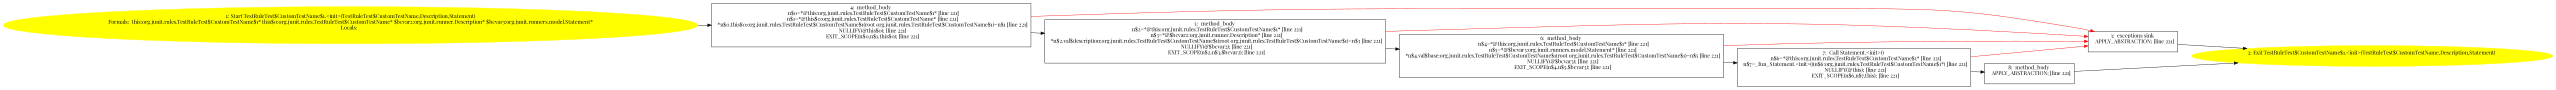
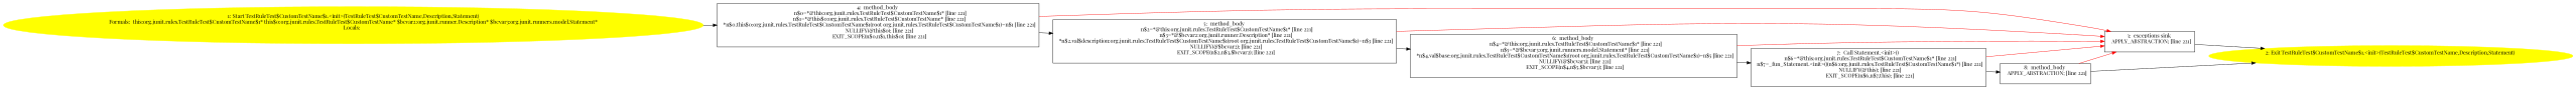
  digraph {
    rankdir=LR
    fontname="Playfair Display"
    node [fontname="Playfair Display" shape=box]
    edge [fontname="Playfair Display"]
    n1 [color=yellow label="1: Start TestRuleTest$CustomTestName$1.<init>(TestRuleTest$CustomTestName,Description,Statement)\nFormals:  this:org.junit.rules.TestRuleTest$CustomTestName$1* this$0:org.junit.rules.TestRuleTest$CustomTestName* $bcvar2:org.junit.runner.Description* $bcvar3:org.junit.runners.model.Statement*\nLocals:  \n  " style=filled shape=""]
    n2 [label="4:  method_body \n   n$0=*&this:org.junit.rules.TestRuleTest$CustomTestName$1* [line 221]\n  n$1=*&this$0:org.junit.rules.TestRuleTest$CustomTestName* [line 221]\n  *n$0.this$0:org.junit.rules.TestRuleTest$CustomTestName$1(root org.junit.rules.TestRuleTest$CustomTestName$1)=n$1 [line 221]\n  NULLIFY(&this$0); [line 221]\n  EXIT_SCOPE(n$0,n$1,this$0); [line 221]\n "]
    n3 [label="3:  exceptions sink \n   APPLY_ABSTRACTION; [line 221]\n "]
    n4 [label="5:  method_body \n   n$2=*&this:org.junit.rules.TestRuleTest$CustomTestName$1* [line 221]\n  n$3=*&$bcvar2:org.junit.runner.Description* [line 221]\n  *n$2.val$description:org.junit.rules.TestRuleTest$CustomTestName$1(root org.junit.rules.TestRuleTest$CustomTestName$1)=n$3 [line 221]\n  NULLIFY(&$bcvar2); [line 221]\n  EXIT_SCOPE(n$2,n$3,$bcvar2); [line 221]\n "]
    n5 [color=yellow label="2: Exit TestRuleTest$CustomTestName$1.<init>(TestRuleTest$CustomTestName,Description,Statement) \n  " style=filled shape=""]
    n6 [label="6:  method_body \n   n$4=*&this:org.junit.rules.TestRuleTest$CustomTestName$1* [line 221]\n  n$5=*&$bcvar3:org.junit.runners.model.Statement* [line 221]\n  *n$4.val$base:org.junit.rules.TestRuleTest$CustomTestName$1(root org.junit.rules.TestRuleTest$CustomTestName$1)=n$5 [line 221]\n  NULLIFY(&$bcvar3); [line 221]\n  EXIT_SCOPE(n$4,n$5,$bcvar3); [line 221]\n "]
    n7 [label="7:  Call Statement.<init>() \n   n$6=*&this:org.junit.rules.TestRuleTest$CustomTestName$1* [line 221]\n  n$7=_fun_Statement.<init>()(n$6:org.junit.rules.TestRuleTest$CustomTestName$1*) [line 221]\n  NULLIFY(&this); [line 221]\n  EXIT_SCOPE(n$6,n$7,this); [line 221]\n "]
    n8 [label="8:  method_body \n   APPLY_ABSTRACTION; [line 221]\n "]
    n1 -> n2
    n2 -> n3 [color=red]
    n2 -> n4
    n3 -> n5
    n4 -> n3 [color=red]
    n4 -> n6
    n6 -> n3 [color=red]
    n6 -> n7
    n7 -> n3 [color=red]
    n7 -> n8
+   n8 -> n3 [color=red]
    n8 -> n5
  }
